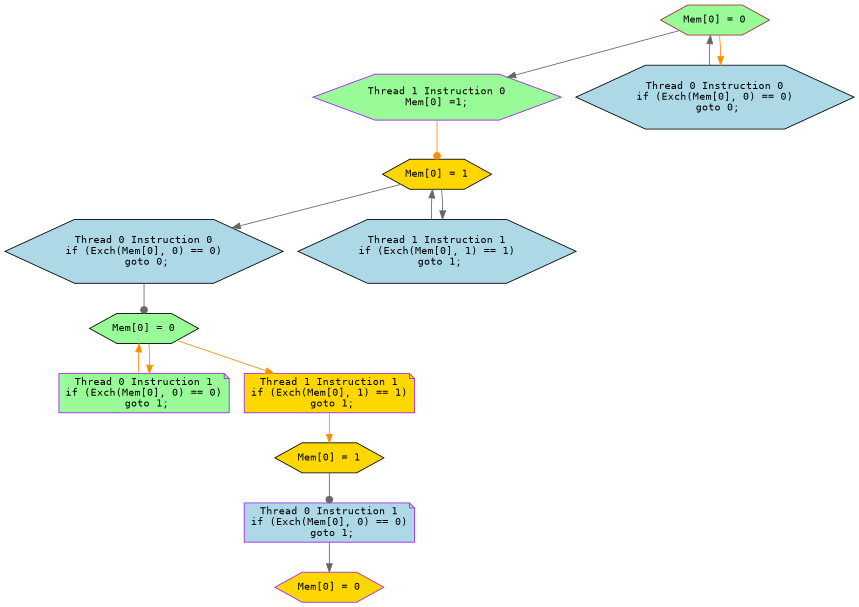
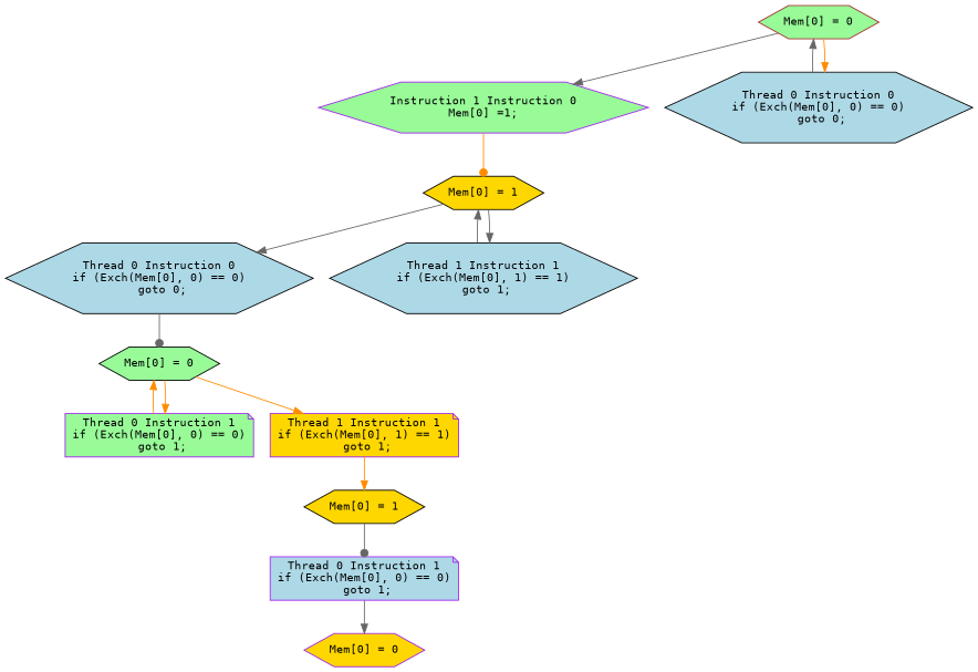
  digraph {
    fontsize=12
    rankdir=TB
    fontname="DejaVu Sans Mono"
    node [fillcolor=lightblue fontcolor="#000000" fontsize=12 shape=hexagon style="filled, solid" color=black fontname="DejaVu Sans Mono"]
    edge [color=gray40 dir=forward fontcolor="#ffffff" fontsize=12 style=solid uuid="<A1, S2>" weight=1 arrowhead=normal fontname="DejaVu Sans Mono"]
    n1 [label="Thread 0 Instruction 1\nif (Exch(Mem[0], 0) == 0)\n goto 1;" shape=note uuid=A0 color=purple]
    n2 [fillcolor=gold label="Mem[0] = 0" uuid=END color=purple]
    n3 [fillcolor=palegreen label="Mem[0] = 0" uuid=S2]
    n4 [fillcolor=palegreen label="Thread 0 Instruction 1\nif (Exch(Mem[0], 0) == 0)\n goto 1;" shape=note uuid=A1 color=purple]
    n5 [fillcolor=gold label="Thread 1 Instruction 1\nif (Exch(Mem[0], 1) == 1)\n goto 1;" shape=note uuid=A5 color=purple]
-   n6 [fillcolor=palegreen label="Thread 1 Instruction 0\nMem[0] =1;" uuid=A2 color=purple]
+   n6 [fillcolor=palegreen label="Instruction 1 Instruction 0\nMem[0] =1;" uuid=A2 color=purple]
    n7 [fillcolor=gold label="Mem[0] = 1" uuid=S1]
    n8 [label="Thread 0 Instruction 0\nif (Exch(Mem[0], 0) == 0)\n goto 0;" uuid=A3]
    n9 [label="Thread 1 Instruction 1\nif (Exch(Mem[0], 1) == 1)\n goto 1;" uuid=A4]
    n10 [fillcolor=gold label="Mem[0] = 1" uuid=S0]
    n11 [fillcolor=palegreen label="Mem[0] = 0" uuid=START color=brown]
    n12 [label="Thread 0 Instruction 0\nif (Exch(Mem[0], 0) == 0)\n goto 0;" uuid=A6]
    n1 -> n2 [uuid="<A0, END>"]
    n3 -> n4 [color=darkorange dir=back arrowhead=""]
    n3 -> n4 [color=darkorange]
    n3 -> n5 [color=darkorange uuid="<A5, S2>"]
    n5 -> n10 [color=darkorange uuid="<A5, S0>"]
    n6 -> n7 [color=darkorange uuid="<A2, S1>" arrowhead=dot]
    n7 -> n8 [uuid="<A3, S1>"]
    n7 -> n9 [dir=back uuid="<A4, S1>" arrowhead=""]
    n7 -> n9 [uuid="<A4, S1>"]
    n8 -> n3 [uuid="<A3, S2>" arrowhead=dot]
    n10 -> n1 [uuid="<A0, S0>" arrowhead=dot]
    n11 -> n6 [uuid="<A2, START>"]
    n11 -> n12 [dir=back uuid="<A6, START>" arrowhead=""]
    n11 -> n12 [color=darkorange uuid="<A6, START>"]
  }
